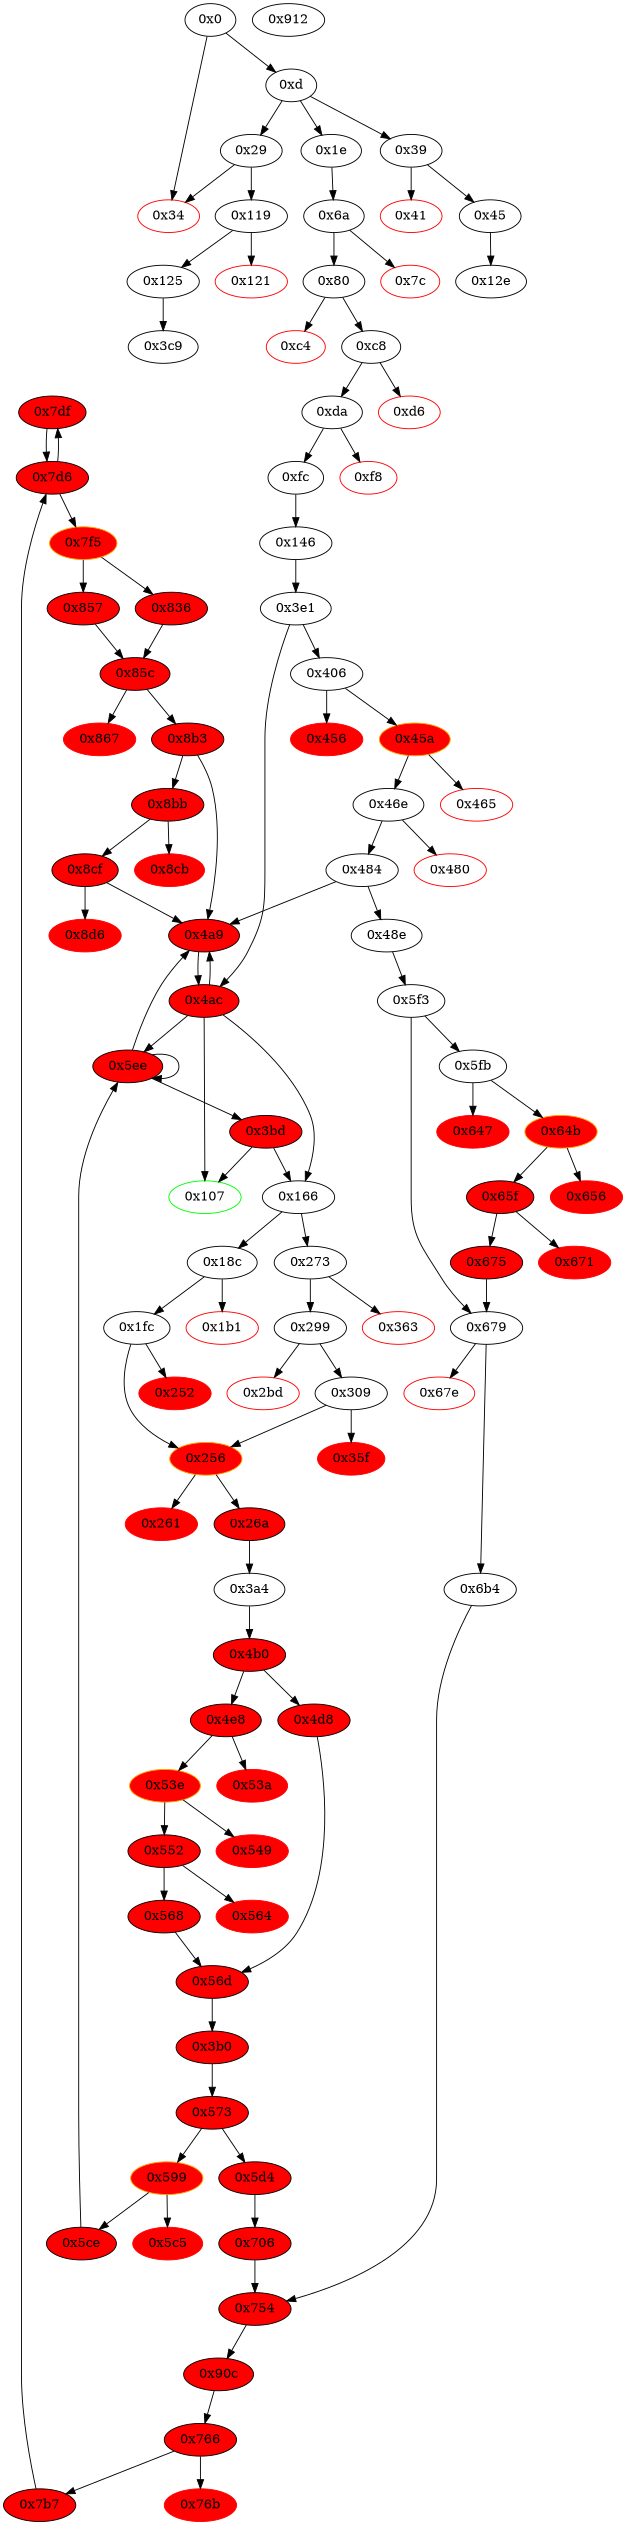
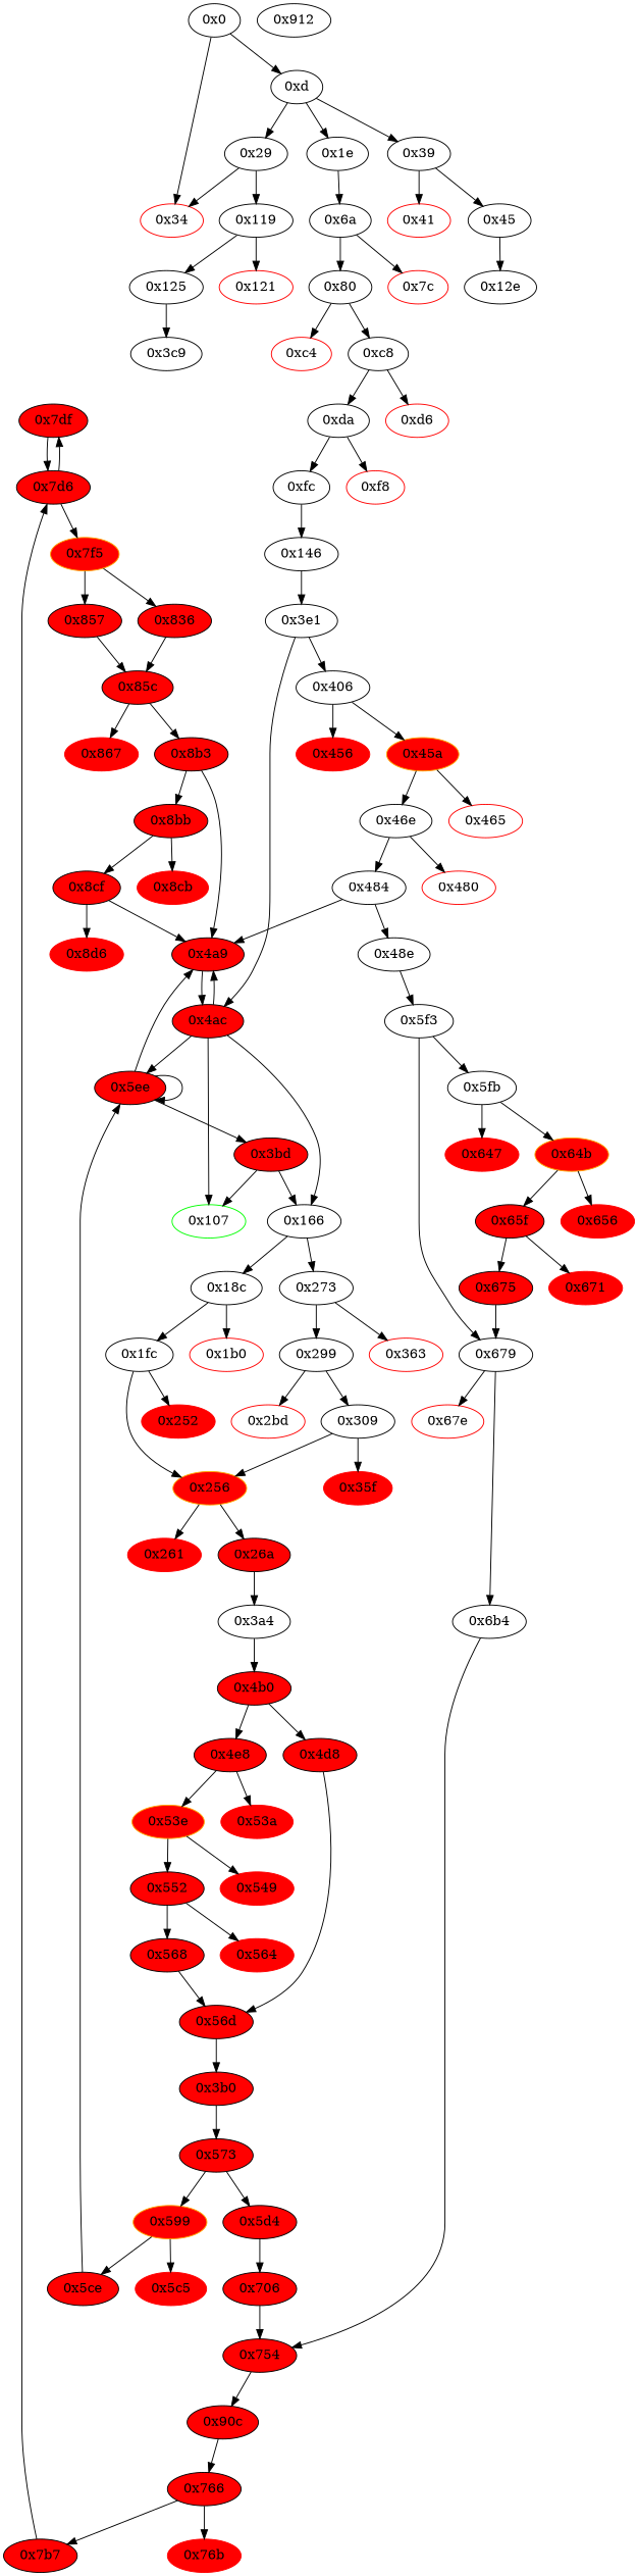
  digraph {
    node [fillcolor=red style=filled]
    "0x7df"
    "0x7d6"
    "0x7f5" [color=orange]
    "0x8cb" [color=red]
    "0x56d"
    "0x3b0"
    "0x573"
    "0x857"
    "0x85c"
    "0x867" [color=red]
    "0x8b3"
    "0x5f3" [fillcolor=white]
    "0x5fb" [fillcolor=white]
    "0x679" [fillcolor=white]
    "0x64b" [color=orange]
    "0x647" [color=red]
    "0x67e" [color=red fillcolor=white]
    "0x6b4" [fillcolor=white]
    "0x599" [color=orange]
    "0x5c5" [color=red]
    "0x5ce"
    "0x5ee"
    "0x107" [color=green fillcolor=white]
    "0x29" [fillcolor=white]
    "0x119" [fillcolor=white]
    "0x34" [color=red fillcolor=white]
    "0x125" [fillcolor=white]
    "0x121" [color=red fillcolor=white]
    "0x41" [color=red fillcolor=white]
    "0x3c9" [fillcolor=white]
    "0x65f"
    "0x675"
    "0x671" [color=red]
    "0x363" [color=red fillcolor=white]
    "0x5d4"
    "0x706"
    "0x754"
    "0x90c"
    "0x2bd" [color=red fillcolor=white]
-   "0x1b0" [color=red fillcolor=white label="0x1b1"]
+   "0x1b0" [color=red fillcolor=white]
    "0x4a9"
    "0x8bb"
    "0x456" [color=red]
    "0x3bd"
    "0x166" [fillcolor=white]
    "0x4ac"
    "0x273" [fillcolor=white]
    "0x299" [fillcolor=white]
    "0x309" [fillcolor=white]
    "0x76b" [color=red]
    "0xd6" [color=red fillcolor=white]
    "0x53e" [color=orange]
    "0x552"
    "0x549" [color=red]
    "0x568"
    "0x564" [color=red]
    "0x48e" [fillcolor=white]
    "0x45" [fillcolor=white]
    "0x12e" [fillcolor=white]
    "0x256" [color=orange]
    "0x26a"
    "0x261" [color=red]
    "0x3a4" [fillcolor=white]
    "0x46e" [fillcolor=white]
    "0x484" [fillcolor=white]
    "0x480" [color=red fillcolor=white]
    "0x836"
    "0x4b0"
    "0x8cf"
    "0x8d6" [color=red]
    "0x0" [fillcolor=white]
    "0xd" [fillcolor=white]
    "0x39" [fillcolor=white]
    "0x1e" [fillcolor=white]
    "0x465" [color=red fillcolor=white]
    "0x18c" [fillcolor=white]
    "0x1fc" [fillcolor=white]
    "0x252" [color=red]
    "0x656" [color=red]
    "0x35f" [color=red]
    "0x406" [fillcolor=white]
    "0x45a" [color=orange]
    "0x80" [fillcolor=white]
    "0xc4" [color=red fillcolor=white]
    "0xc8" [fillcolor=white]
    "0xda" [fillcolor=white]
    "0x4d8"
    "0x4e8"
    "0x912" [fillcolor=white]
    "0x7c" [color=red fillcolor=white]
    "0x766"
    "0x7b7"
    "0xf8" [color=red fillcolor=white]
    "0xfc" [fillcolor=white]
    "0x146" [fillcolor=white]
    "0x3e1" [fillcolor=white]
    "0x6a" [fillcolor=white]
    "0x53a" [color=red]
    "0x7df" -> "0x7d6"
    "0x7d6" -> "0x7df"
    "0x7d6" -> "0x7f5"
    "0x7f5" -> "0x857"
    "0x7f5" -> "0x836"
    "0x56d" -> "0x3b0"
    "0x3b0" -> "0x573"
    "0x573" -> "0x599"
    "0x573" -> "0x5d4"
    "0x857" -> "0x85c"
    "0x85c" -> "0x867"
    "0x85c" -> "0x8b3"
    "0x8b3" -> "0x4a9"
    "0x8b3" -> "0x8bb"
    "0x5f3" -> "0x5fb"
    "0x5f3" -> "0x679"
    "0x5fb" -> "0x64b"
    "0x5fb" -> "0x647"
    "0x679" -> "0x67e"
    "0x679" -> "0x6b4"
    "0x64b" -> "0x65f"
    "0x64b" -> "0x656"
    "0x6b4" -> "0x754"
    "0x599" -> "0x5c5"
    "0x599" -> "0x5ce"
    "0x5ce" -> "0x5ee"
    "0x5ee" -> "0x5ee"
    "0x5ee" -> "0x4a9"
    "0x5ee" -> "0x3bd"
    "0x29" -> "0x119"
    "0x29" -> "0x34"
    "0x119" -> "0x125"
    "0x119" -> "0x121"
    "0x125" -> "0x3c9"
    "0x65f" -> "0x675"
    "0x65f" -> "0x671"
    "0x675" -> "0x679"
    "0x5d4" -> "0x706"
    "0x706" -> "0x754"
    "0x754" -> "0x90c"
    "0x90c" -> "0x766"
    "0x4a9" -> "0x4ac"
    "0x8bb" -> "0x8cb"
    "0x8bb" -> "0x8cf"
    "0x3bd" -> "0x107"
    "0x3bd" -> "0x166"
    "0x166" -> "0x273"
    "0x166" -> "0x18c"
    "0x4ac" -> "0x5ee"
    "0x4ac" -> "0x107"
    "0x4ac" -> "0x4a9"
    "0x4ac" -> "0x166"
    "0x273" -> "0x363"
    "0x273" -> "0x299"
    "0x299" -> "0x2bd"
    "0x299" -> "0x309"
    "0x309" -> "0x256"
    "0x309" -> "0x35f"
    "0x53e" -> "0x552"
    "0x53e" -> "0x549"
    "0x552" -> "0x568"
    "0x552" -> "0x564"
    "0x568" -> "0x56d"
    "0x48e" -> "0x5f3"
    "0x45" -> "0x12e"
    "0x256" -> "0x26a"
    "0x256" -> "0x261"
    "0x26a" -> "0x3a4"
    "0x3a4" -> "0x4b0"
    "0x46e" -> "0x484"
    "0x46e" -> "0x480"
    "0x484" -> "0x4a9"
    "0x484" -> "0x48e"
    "0x836" -> "0x85c"
    "0x4b0" -> "0x4d8"
    "0x4b0" -> "0x4e8"
    "0x8cf" -> "0x4a9"
    "0x8cf" -> "0x8d6"
    "0x0" -> "0x34"
    "0x0" -> "0xd"
    "0xd" -> "0x29"
    "0xd" -> "0x39"
    "0xd" -> "0x1e"
    "0x39" -> "0x41"
    "0x39" -> "0x45"
    "0x1e" -> "0x6a"
    "0x18c" -> "0x1b0"
    "0x18c" -> "0x1fc"
    "0x1fc" -> "0x256"
    "0x1fc" -> "0x252"
    "0x406" -> "0x456"
    "0x406" -> "0x45a"
    "0x45a" -> "0x46e"
    "0x45a" -> "0x465"
    "0x80" -> "0xc4"
    "0x80" -> "0xc8"
    "0xc8" -> "0xd6"
    "0xc8" -> "0xda"
    "0xda" -> "0xf8"
    "0xda" -> "0xfc"
    "0x4d8" -> "0x56d"
    "0x4e8" -> "0x53e"
    "0x4e8" -> "0x53a"
    "0x766" -> "0x76b"
    "0x766" -> "0x7b7"
    "0x7b7" -> "0x7d6"
    "0xfc" -> "0x146"
    "0x146" -> "0x3e1"
    "0x3e1" -> "0x4ac"
    "0x3e1" -> "0x406"
    "0x6a" -> "0x80"
    "0x6a" -> "0x7c"
  }
